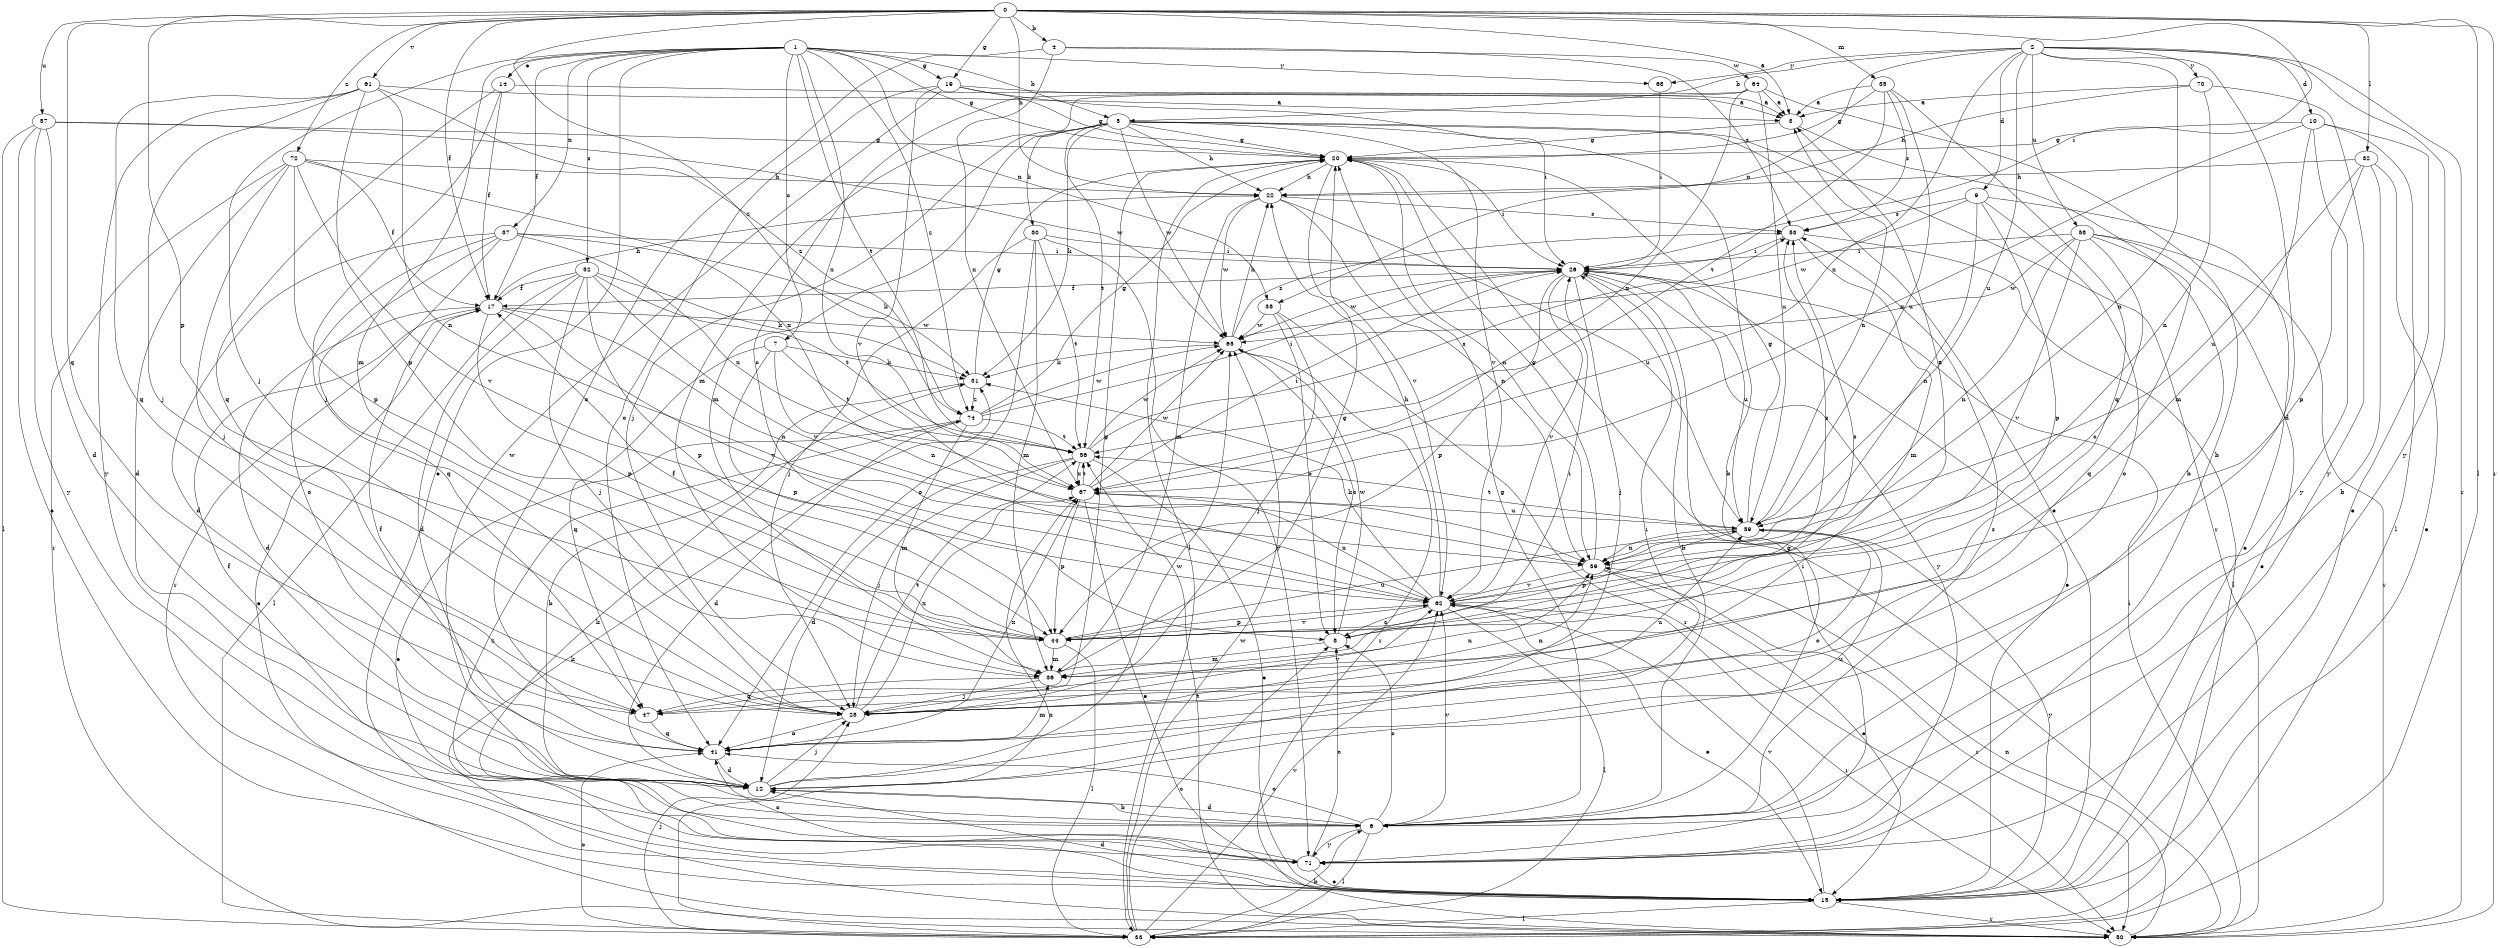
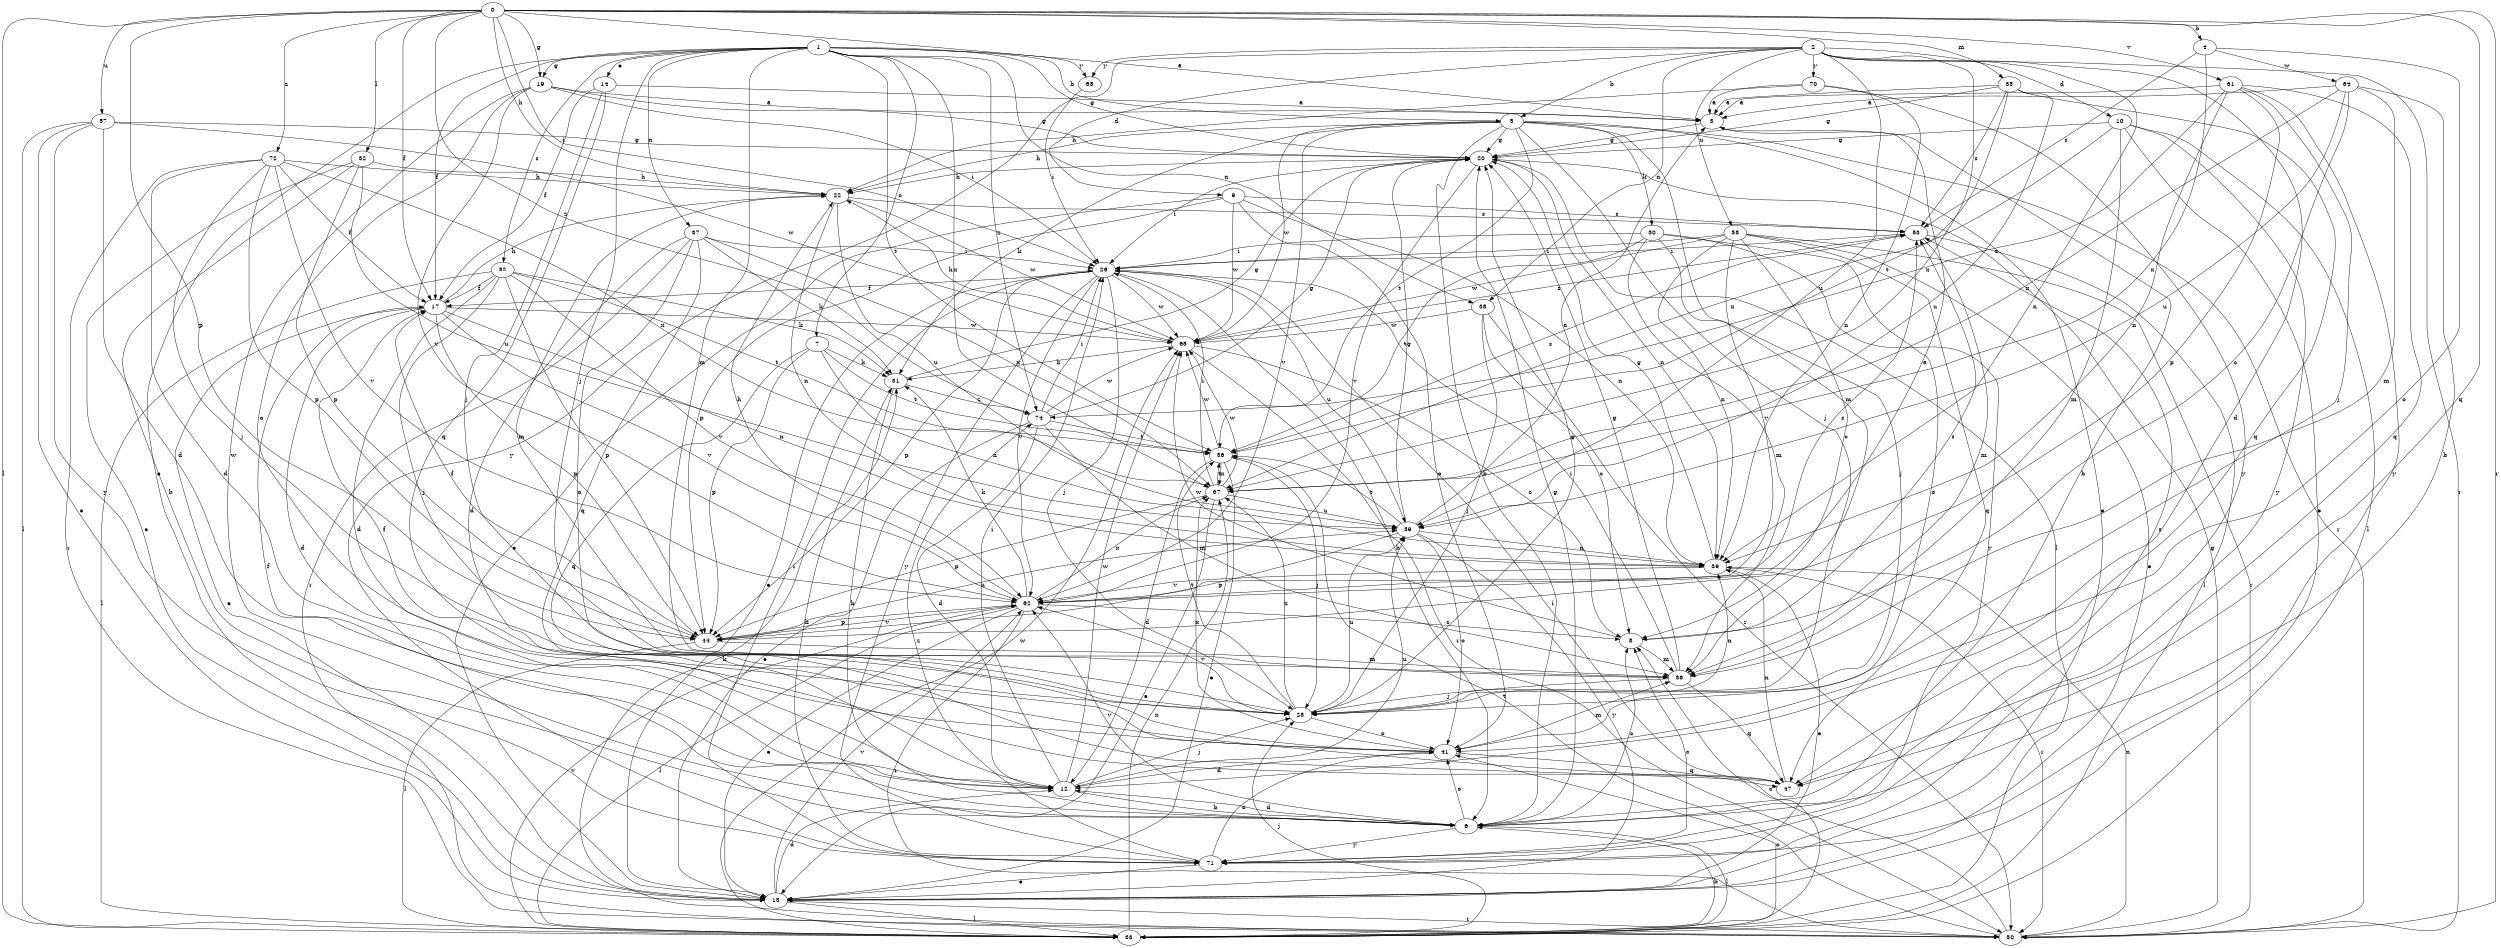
  strict digraph {
    0
    3
    4
    17
    19
    22
    26
    32
    33
    35
    44
    47
    50
    57
    61
    72
    74
    20
    6
    67
    41
    53
    64
    15
    12
    39
    62
    65
    36
    59
    28
    71
    8
    56
    31
    1
    5
    7
    14
    37
    38
    52
    68
    30
    2
    9
    10
    58
    70
    0 -> 3 [label=a]
    0 -> 4 [label=b]
    0 -> 17 [label=f]
    0 -> 19 [label=g]
    0 -> 22 [label=h]
    0 -> 26 [label=i]
    0 -> 32 [label=l]
    0 -> 33 [label=l]
    0 -> 35 [label=m]
    0 -> 44 [label=p]
    0 -> 47 [label=q]
    0 -> 50 [label=r]
    0 -> 57 [label=u]
    0 -> 61 [label=v]
    0 -> 72 [label=z]
    0 -> 74 [label=z]
    3 -> 20 [label=g]
    3 -> 6 [label=b]
    4 -> 67 [label=x]
    4 -> 41 [label=o]
    4 -> 53 [label=s]
    4 -> 64 [label=w]
    17 -> 22 [label=h]
    17 -> 44 [label=p]
    17 -> 15 [label=e]
    17 -> 12 [label=d]
    17 -> 39 [label=n]
    17 -> 62 [label=v]
    17 -> 65 [label=w]
    19 -> 3 [label=a]
    19 -> 26 [label=i]
    19 -> 20 [label=g]
    19 -> 6 [label=w]
    19 -> 41 [label=o]
    19 -> 62 [label=v]
    22 -> 53 [label=s]
    22 -> 39 [label=n]
    22 -> 65 [label=w]
    22 -> 36 [label=m]
    22 -> 59 [label=u]
    26 -> 17 [label=f]
    26 -> 44 [label=p]
    26 -> 6 [label=b]
    26 -> 15 [label=e]
    26 -> 62 [label=v]
    26 -> 65 [label=w]
    26 -> 59 [label=u]
    26 -> 28 [label=j]
    26 -> 71 [label=y]
    32 -> 22 [label=h]
    32 -> 44 [label=p]
    32 -> 6 [label=b]
    32 -> 15 [label=e]
    32 -> 59 [label=u]
    33 -> 6 [label=b]
    33 -> 67 [label=x]
    33 -> 41 [label=o]
    33 -> 62 [label=v]
    33 -> 65 [label=w]
    33 -> 28 [label=j]
    33 -> 8 [label=c]
    35 -> 3 [label=a]
    35 -> 47 [label=q]
    35 -> 20 [label=g]
    35 -> 53 [label=s]
    35 -> 59 [label=u]
    35 -> 56 [label=t]
    44 -> 17 [label=f]
    44 -> 33 [label=l]
    44 -> 62 [label=v]
    44 -> 36 [label=m]
    44 -> 59 [label=u]
    47 -> 39 [label=n]
    50 -> 26 [label=i]
    50 -> 20 [label=g]
    50 -> 39 [label=n]
    50 -> 56 [label=t]
    50 -> 31 [label=k]
    57 -> 33 [label=l]
    57 -> 20 [label=g]
    57 -> 15 [label=e]
    57 -> 12 [label=d]
    57 -> 65 [label=w]
    57 -> 71 [label=y]
    61 -> 3 [label=a]
    61 -> 44 [label=p]
    61 -> 47 [label=q]
    61 -> 74 [label=z]
    61 -> 39 [label=n]
    61 -> 28 [label=j]
    61 -> 71 [label=y]
    72 -> 17 [label=f]
    72 -> 22 [label=h]
    72 -> 44 [label=p]
    72 -> 50 [label=r]
    72 -> 67 [label=x]
    72 -> 12 [label=d]
    72 -> 62 [label=v]
    72 -> 28 [label=j]
    74 -> 26 [label=i]
    74 -> 20 [label=g]
    74 -> 15 [label=e]
    74 -> 12 [label=d]
    74 -> 65 [label=w]
    74 -> 36 [label=m]
    74 -> 56 [label=t]
    20 -> 22 [label=h]
    20 -> 26 [label=i]
    20 -> 33 [label=l]
    20 -> 39 [label=n]
    20 -> 62 [label=v]
    6 -> 17 [label=f]
    6 -> 33 [label=l]
    6 -> 20 [label=g]
    6 -> 41 [label=o]
    6 -> 53 [label=s]
    6 -> 12 [label=d]
    6 -> 62 [label=v]
    6 -> 71 [label=y]
    6 -> 8 [label=c]
    67 -> 26 [label=i]
    67 -> 44 [label=p]
    67 -> 15 [label=e]
    67 -> 65 [label=w]
    67 -> 59 [label=u]
    67 -> 56 [label=t]
    41 -> 17 [label=f]
-   47 -> 41 [label=q]
+   41 -> 47 [label=q]
    41 -> 67 [label=x]
    41 -> 12 [label=d]
    41 -> 36 [label=m]
    53 -> 26 [label=i]
    53 -> 33 [label=l]
    53 -> 36 [label=m]
    64 -> 3 [label=a]
    64 -> 6 [label=b]
    64 -> 67 [label=x]
    64 -> 36 [label=m]
    64 -> 59 [label=u]
    64 -> 8 [label=c]
    15 -> 33 [label=l]
    15 -> 50 [label=r]
    15 -> 12 [label=d]
    15 -> 62 [label=v]
    12 -> 26 [label=i]
    12 -> 6 [label=b]
    12 -> 65 [label=w]
    12 -> 59 [label=u]
    12 -> 28 [label=j]
    39 -> 50 [label=r]
    39 -> 20 [label=g]
    39 -> 15 [label=e]
    39 -> 62 [label=v]
    62 -> 3 [label=a]
    62 -> 22 [label=h]
    62 -> 33 [label=l]
    62 -> 44 [label=p]
    62 -> 50 [label=r]
    62 -> 67 [label=x]
    62 -> 53 [label=s]
    62 -> 15 [label=e]
    62 -> 8 [label=c]
    62 -> 31 [label=k]
    65 -> 22 [label=h]
    65 -> 50 [label=r]
    65 -> 53 [label=s]
    65 -> 8 [label=c]
    65 -> 31 [label=k]
    36 -> 26 [label=i]
    36 -> 47 [label=q]
    36 -> 20 [label=g]
    36 -> 28 [label=j]
    59 -> 3 [label=a]
    59 -> 44 [label=p]
    59 -> 20 [label=g]
    59 -> 41 [label=o]
    59 -> 15 [label=y]
    59 -> 39 [label=n]
    59 -> 56 [label=t]
    28 -> 20 [label=g]
    28 -> 67 [label=x]
    28 -> 41 [label=o]
    28 -> 39 [label=n]
    28 -> 62 [label=v]
    28 -> 59 [label=u]
    28 -> 56 [label=t]
    71 -> 26 [label=i]
    71 -> 74 [label=z]
    71 -> 41 [label=o]
    71 -> 15 [label=e]
    71 -> 8 [label=c]
    71 -> 31 [label=k]
    8 -> 53 [label=s]
    8 -> 65 [label=w]
    8 -> 36 [label=m]
    56 -> 67 [label=x]
    56 -> 53 [label=s]
    56 -> 15 [label=e]
    56 -> 12 [label=d]
    56 -> 65 [label=w]
    56 -> 28 [label=j]
    31 -> 74 [label=z]
    31 -> 20 [label=g]
    31 -> 6 [label=b]
    1 -> 17 [label=f]
    1 -> 19 [label=g]
    1 -> 74 [label=z]
    1 -> 20 [label=g]
    1 -> 67 [label=x]
    1 -> 15 [label=e]
    1 -> 36 [label=m]
    1 -> 28 [label=j]
    1 -> 56 [label=t]
    1 -> 5 [label=b]
    1 -> 7 [label=c]
    1 -> 14 [label=e]
    1 -> 37 [label=n]
    1 -> 38 [label=n]
    1 -> 52 [label=s]
    1 -> 68 [label=y]
    5 -> 22 [label=h]
    5 -> 50 [label=r]
    5 -> 20 [label=g]
    5 -> 6 [label=b]
    5 -> 15 [label=e]
    5 -> 62 [label=v]
    5 -> 65 [label=w]
    5 -> 36 [label=m]
    5 -> 28 [label=j]
    5 -> 56 [label=t]
    5 -> 31 [label=k]
    5 -> 30 [label=k]
    7 -> 44 [label=p]
    7 -> 47 [label=q]
    7 -> 39 [label=n]
    7 -> 56 [label=t]
    7 -> 31 [label=k]
    14 -> 3 [label=a]
    14 -> 17 [label=f]
    14 -> 47 [label=q]
    14 -> 28 [label=j]
    37 -> 26 [label=i]
    37 -> 47 [label=q]
    37 -> 50 [label=r]
    37 -> 67 [label=x]
    37 -> 41 [label=o]
    37 -> 12 [label=d]
    37 -> 31 [label=k]
    38 -> 50 [label=r]
    38 -> 65 [label=w]
    38 -> 28 [label=j]
    38 -> 8 [label=c]
    52 -> 17 [label=f]
    52 -> 33 [label=l]
    52 -> 44 [label=p]
    52 -> 12 [label=d]
    52 -> 62 [label=v]
    52 -> 28 [label=j]
    52 -> 56 [label=t]
    52 -> 31 [label=k]
    68 -> 26 [label=i]
    30 -> 26 [label=i]
    30 -> 41 [label=o]
    30 -> 36 [label=m]
    30 -> 28 [label=j]
    30 -> 71 [label=y]
    30 -> 56 [label=t]
    2 -> 50 [label=r]
    2 -> 67 [label=x]
    2 -> 12 [label=d]
    2 -> 39 [label=n]
    2 -> 59 [label=u]
    2 -> 71 [label=y]
    2 -> 5 [label=b]
    2 -> 38 [label=n]
    2 -> 68 [label=y]
    2 -> 9 [label=d]
    2 -> 10 [label=d]
    2 -> 58 [label=u]
    2 -> 70 [label=y]
    9 -> 44 [label=p]
    9 -> 41 [label=o]
    9 -> 53 [label=s]
    9 -> 15 [label=e]
    9 -> 39 [label=n]
    9 -> 65 [label=w]
    10 -> 33 [label=l]
    10 -> 20 [label=g]
    10 -> 67 [label=x]
    10 -> 15 [label=e]
    10 -> 36 [label=m]
    10 -> 71 [label=y]
    58 -> 26 [label=i]
    58 -> 47 [label=q]
    58 -> 50 [label=r]
    58 -> 15 [label=e]
    58 -> 39 [label=n]
    58 -> 62 [label=v]
    58 -> 65 [label=w]
    58 -> 8 [label=c]
    70 -> 3 [label=a]
    70 -> 22 [label=h]
    70 -> 39 [label=n]
    70 -> 71 [label=y]
  }
